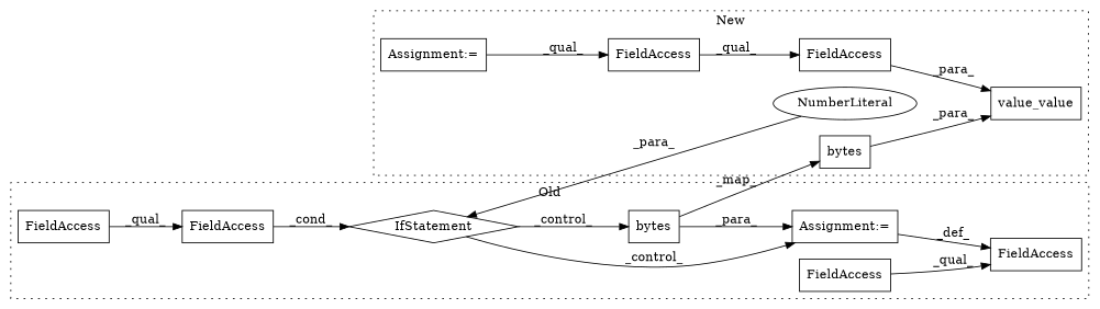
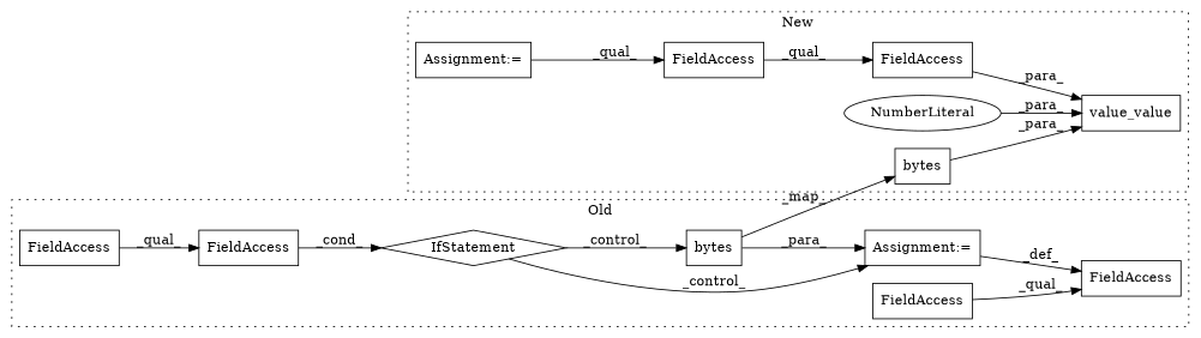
  digraph {
    rankdir=LR
    node [a=22 l="6,1" s=5613 shape=box]
    n1 [a=32 label=bytes s="5639,5656"]
    n2 [l=25 label=FieldAccess]
    n3 [a=7 l=1 label="Assignment:=" s=5638]
    n4 [a=25 l="4,2" label=IfStatement s="5579,5603" shape=diamond]
    n5 [l=20 label=FieldAccess]
    n6 [l=20 label=FieldAccess s=5583]
    n7 [l=11 label=FieldAccess s=5583]
    n8 [a=32 label=bytes s="6426,6443"]
    n9 [a=32 l="10,1" label=value_value s="6368,6444"]
    n10 [a=34 l=1 label=NumberLiteral s=6424 shape=ellipse]
    n11 [l=45 label=FieldAccess s=6378]
    n12 [l=11 label=FieldAccess s=6378]
    n13 [a=7 l=5 label="Assignment:=" s=6352]
    subgraph cluster_1 {
      label=Old
      style=dotted
      n1
      n2
      n3
      n4
      n5
      n6
      n7
    }
    subgraph cluster_2 {
      label=New
      style=dotted
      n8
      n9
      n10
      n11
      n12
      n13
    }
    n1 -> n3 [label=_para_]
    n1 -> n8 [label=_map_]
    n3 -> n2 [label=_def_]
    n4 -> n1 [label=_control_]
    n4 -> n3 [label=_control_]
    n5 -> n2 [label=_qual_]
    n6 -> n4 [label=_cond_]
    n7 -> n6 [label=_qual_]
    n8 -> n9 [label=_para_]
-   n10 -> n4 [label=_para_]
+   n10 -> n9 [label=_para_]
    n11 -> n9 [label=_para_]
    n12 -> n11 [label=_qual_]
    n13 -> n12 [label=_qual_]
  }
